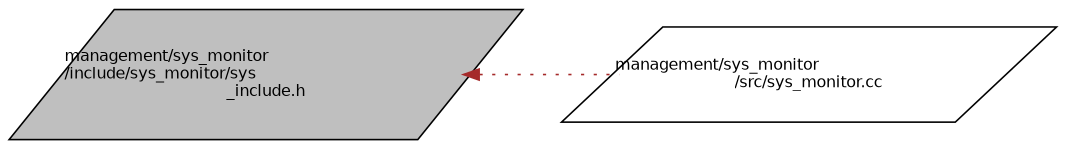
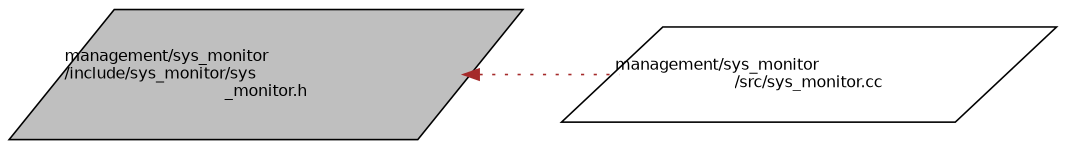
  digraph {
    rankdir=LR
    node [color=black fontname=Helvetica fontsize=10 shape=parallelogram style=filled]
-   n1 [fillcolor=grey75 fontcolor=black height=0.2 label="management/sys_monitor\l/include/sys_monitor/sys\l_include.h" width=0.4]
+   n1 [fillcolor=grey75 fontcolor=black height=0.2 label="management/sys_monitor\l/include/sys_monitor/sys\l_monitor.h" width=0.4]
    n2 [fillcolor=white height=0.2 label="management/sys_monitor\l/src/sys_monitor.cc" width=0.4]
    n1 -> n2 [color=brown dir=back fontname=Helvetica fontsize=10 labelfontname=Helvetica labelfontsize=10 style=dotted]
  }
